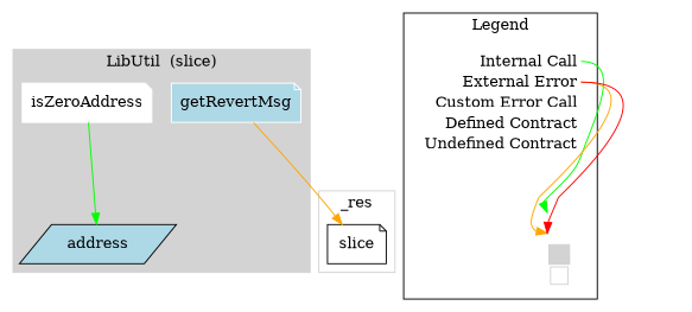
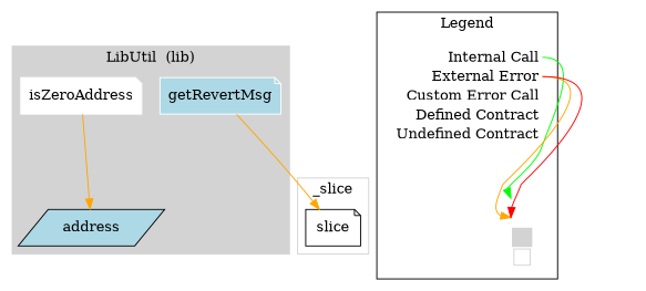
  digraph {
    compound=true
    rankdir=TB
    node [shape=note style=filled]
    edge [color=orange]
    n1 [fillcolor=white label=slice]
    n2 [color=white fillcolor=lightblue label=getRevertMsg]
    n3 [color=white fillcolor=white label=isZeroAddress]
    n4 [fillcolor=lightblue label=address shape=parallelogram]
    n5 [label=<<table border="0" cellpadding="2" cellspacing="0" cellborder="0">   <tr><td align="right" port="i1">Internal Call</td></tr>   <tr><td align="right" port="i2">External Error</td></tr>   <tr><td align="right" port="i2">Custom Error Call</td></tr>   <tr><td align="right" port="i3">Defined Contract</td></tr>   <tr><td align="right" port="i4">Undefined Contract</td></tr>   </table>> shape=plaintext style=""]
    n6 [label=<<table border="0" cellpadding="2" cellspacing="0" cellborder="0">   <tr><td port="i1">&nbsp;&nbsp;&nbsp;</td></tr>   <tr><td port="i2">&nbsp;&nbsp;&nbsp;</td></tr>   <tr><td port="i3" bgcolor="lightgray">&nbsp;&nbsp;&nbsp;</td></tr>   <tr><td port="i4">     <table border="1" cellborder="0" cellspacing="0" cellpadding="7" color="lightgray">       <tr>        <td></td>       </tr>      </table>   </td></tr>   </table>> shape=plaintext style=""]
    subgraph cluster_1 {
      color=lightgray
-     label=_res
+     label=_slice
      n1
    }
    subgraph cluster_2 {
      bgcolor=lightgray
      color=lightgray
-     label="LibUtil  (slice)"
+     label="LibUtil  (lib)"
      style=filled
      n2
      n3
      n4
    }
    subgraph cluster_3 {
      label=Legend
      n5
      n6
    }
    n2 -> n1
-   n3 -> n4 [color=green]
+   n3 -> n4
    n5 -> n6 [color=green headport="i1:w" tailport="i1:e"]
    n5 -> n6 [headport="i2:w" tailport="i2:e"]
    n5 -> n6 [color=red headport="i2:w" tailport="i2:e"]
  }
